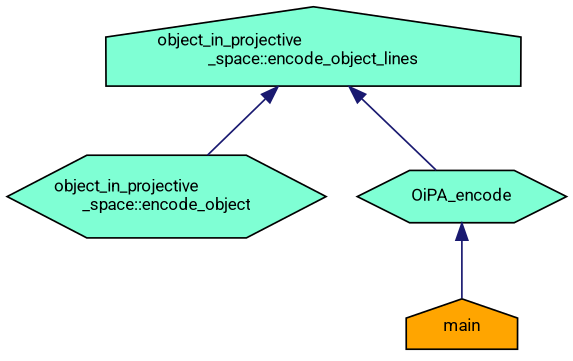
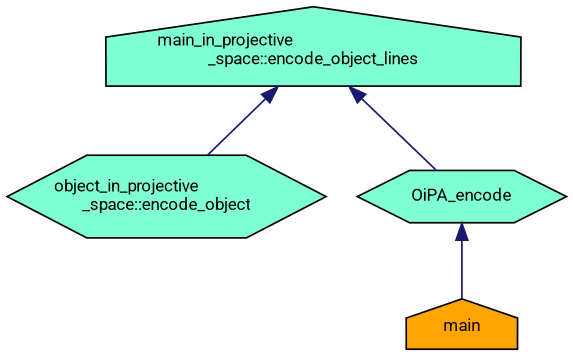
  digraph {
    fontname=Roboto
    rankdir=TB
    node [color=black fillcolor=aquamarine fontname=Roboto fontsize=10 shape=house style=filled]
    edge [color=midnightblue dir=back fontname=Roboto fontsize=10 labelfontname=Helvetica labelfontsize=10 style=solid]
-   n1 [fontcolor=black height=0.2 label="object_in_projective\l_space::encode_object_lines" width=0.4]
+   n1 [fontcolor=black height=0.2 label="main_in_projective\l_space::encode_object_lines" width=0.4]
    n2 [height=0.2 label="object_in_projective\l_space::encode_object" shape=hexagon width=0.4]
    n3 [height=0.2 label=OiPA_encode shape=hexagon width=0.4]
    n4 [fillcolor=orange height=0.2 label=main width=0.4]
    n1 -> n2
    n1 -> n3
    n3 -> n4
  }
